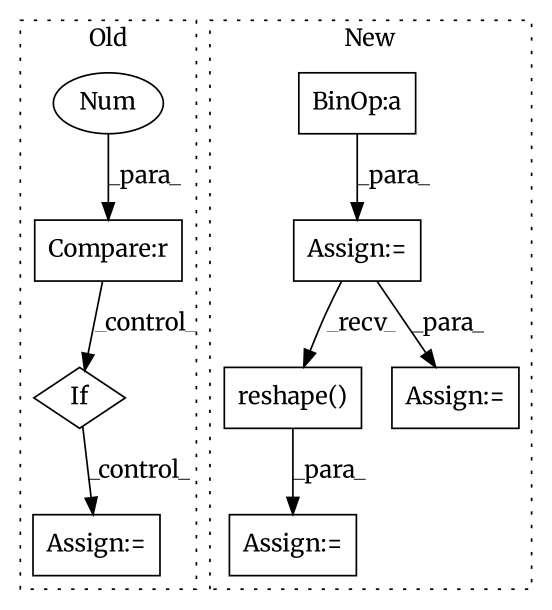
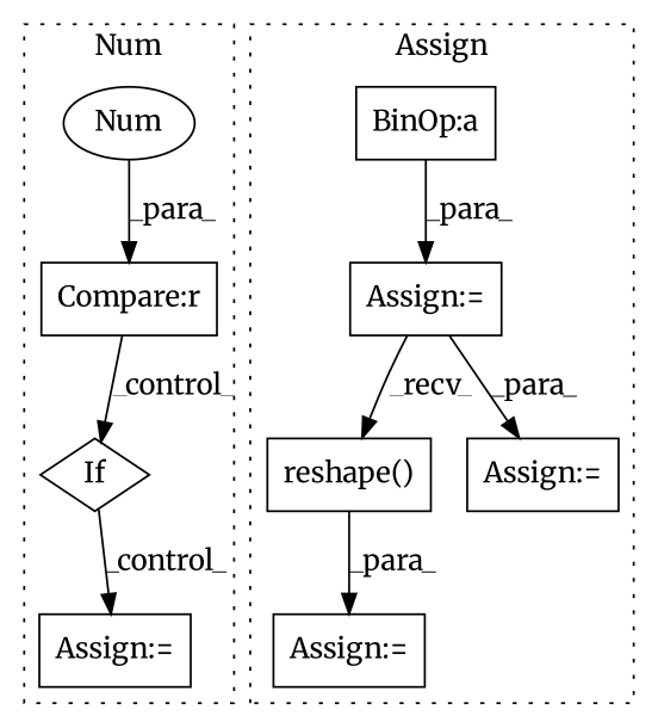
  digraph {
    fontname=Merriweather
    node [a=68 fontname=Merriweather l=3 shape=box]
    edge [fontname=Merriweather]
    n1 [a=96 label=If s=3092 shape=diamond]
    n2 [label="Assign:=" s=3134]
    n3 [a=40 l=18 label="Compare:r" s=3095]
    n4 [a=76 l=1 label=Num s=3112 shape=ellipse]
    n5 [a=75 l="29,5" label="reshape()" s="2763,2793"]
    n6 [label="Assign:=" s=2752]
    n7 [label="Assign:=" s=2649]
    n8 [label="Assign:=" s=2814]
    n9 [a=82 label="BinOp:a" s=2668]
    subgraph cluster_1 {
-     label=Old
+     label=Num
      style=dotted
      n1
      n2
      n3
      n4
    }
    subgraph cluster_2 {
-     label=New
+     label=Assign
      style=dotted
      n5
      n6
      n7
      n8
      n9
    }
    n1 -> n2 [label=_control_]
    n3 -> n1 [label=_control_]
    n4 -> n3 [label=_para_]
    n5 -> n6 [label=_para_]
    n7 -> n5 [label=_recv_]
    n7 -> n8 [label=_para_]
    n9 -> n7 [label=_para_]
  }
